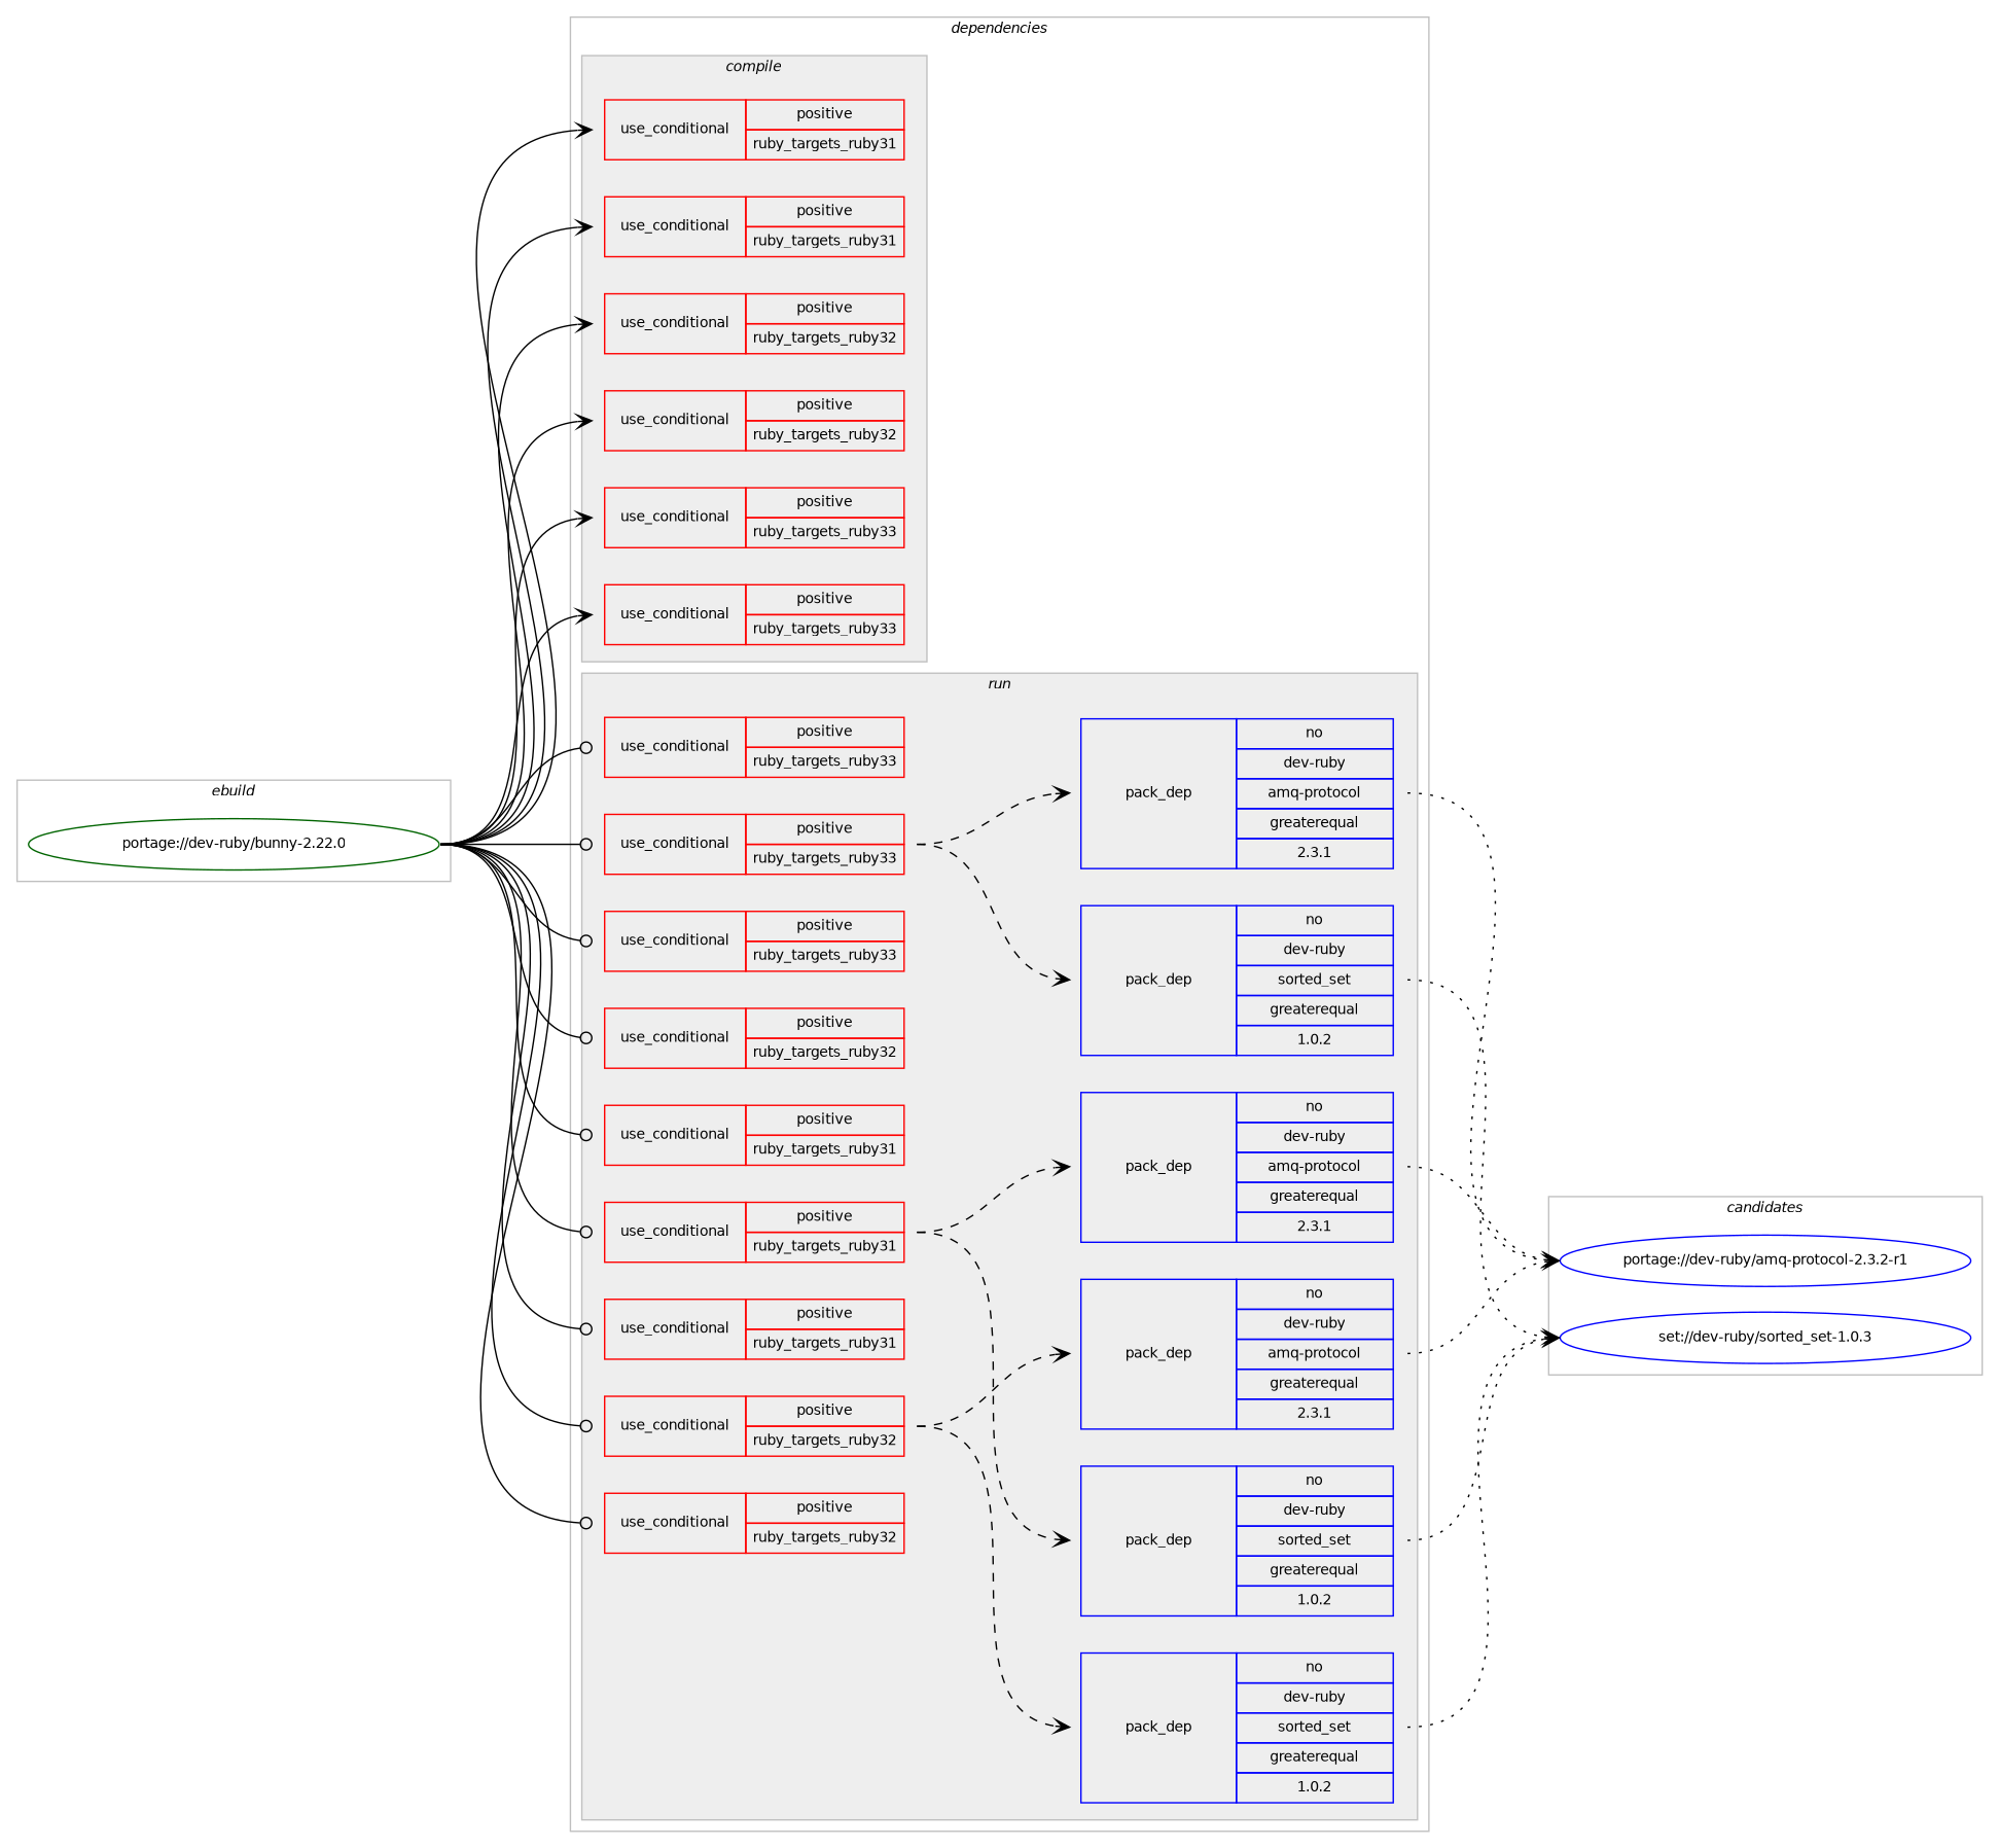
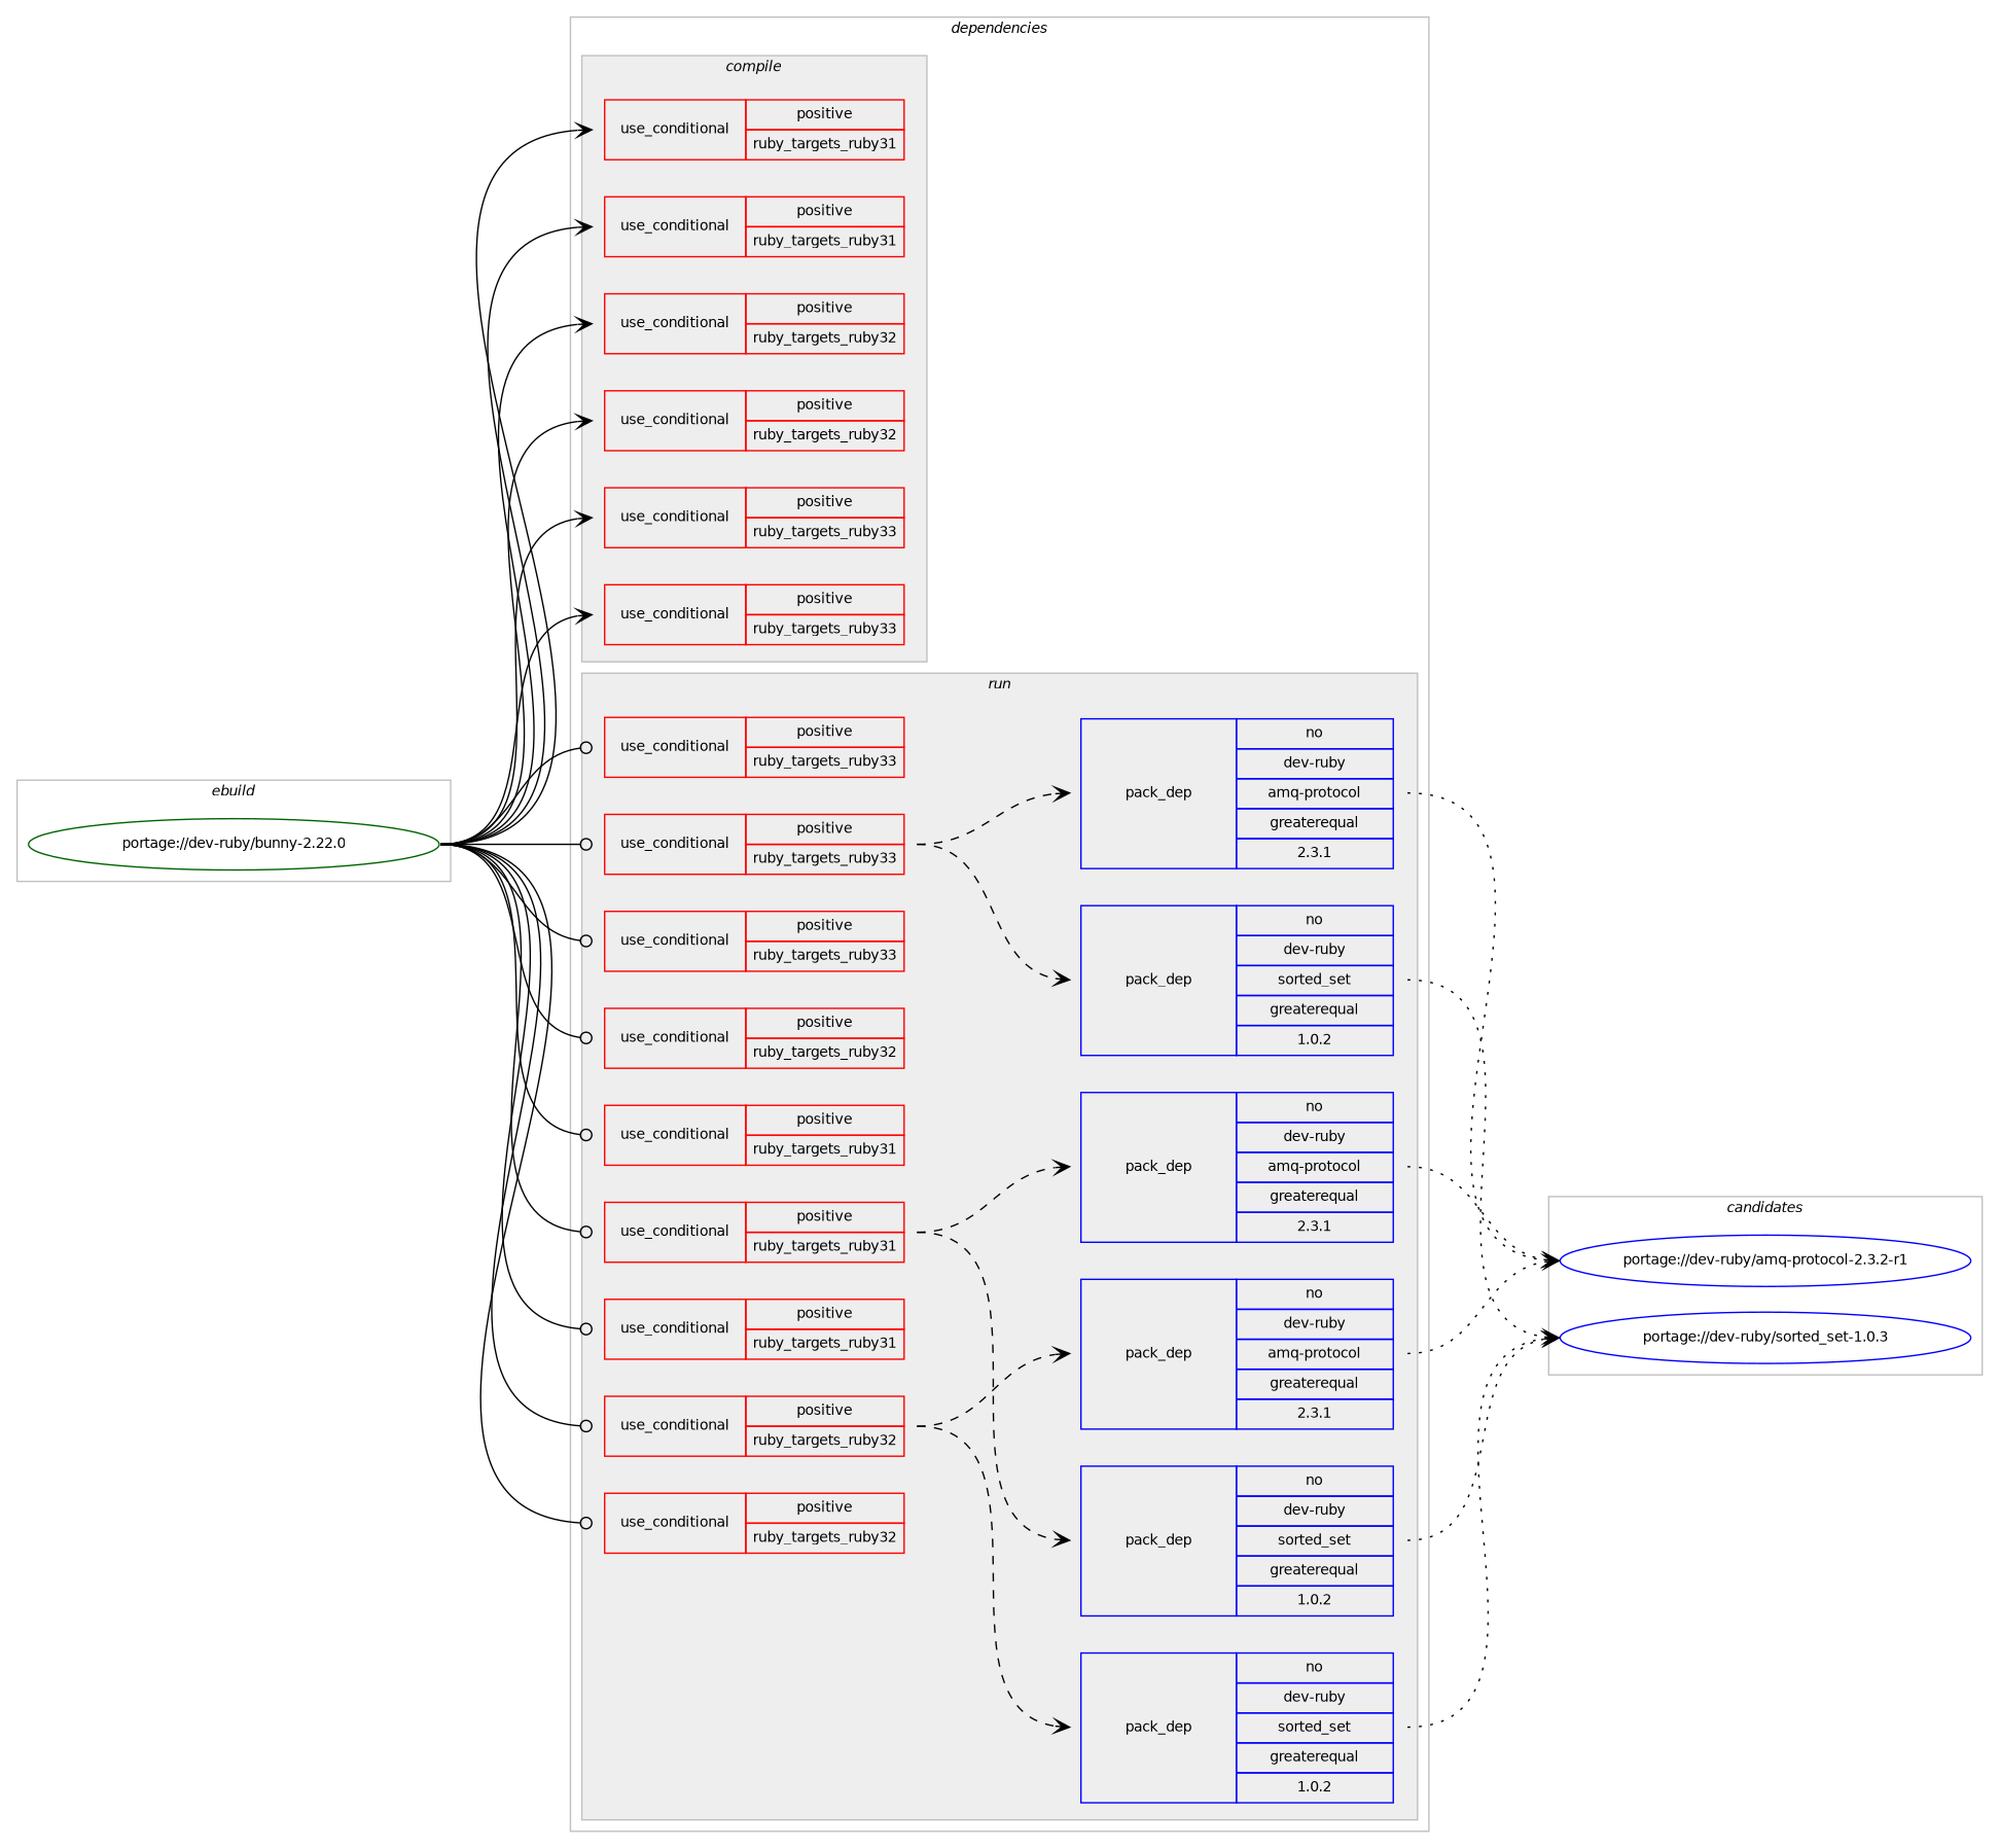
  digraph {
    compound=true
    concentrate=true
    fontname=Helvetica
    fontsize=10
    newrank=true
    rankdir=LR
    ranksep=1.5
    node [color=red fontname=Helvetica fontsize=10 shape=none]
    edge [arrowhead=vee headport=w style=solid tailport=e weight=20]
    n1 [color=darkgreen label="portage://dev-ruby/bunny-2.22.0" width=4 shape=""]
    n2 [label=<<TABLE BORDER="0" CELLBORDER="1" CELLSPACING="0" CELLPADDING="4"><TR><TD ROWSPAN="3" CELLPADDING="10">use_conditional</TD></TR><TR><TD>positive</TD></TR><TR><TD>ruby_targets_ruby31</TD></TR></TABLE>>]
    n3 [label=<<TABLE BORDER="0" CELLBORDER="1" CELLSPACING="0" CELLPADDING="4"><TR><TD ROWSPAN="3" CELLPADDING="10">use_conditional</TD></TR><TR><TD>positive</TD></TR><TR><TD>ruby_targets_ruby31</TD></TR></TABLE>>]
    n4 [label=<<TABLE BORDER="0" CELLBORDER="1" CELLSPACING="0" CELLPADDING="4"><TR><TD ROWSPAN="3" CELLPADDING="10">use_conditional</TD></TR><TR><TD>positive</TD></TR><TR><TD>ruby_targets_ruby32</TD></TR></TABLE>>]
    n5 [label=<<TABLE BORDER="0" CELLBORDER="1" CELLSPACING="0" CELLPADDING="4"><TR><TD ROWSPAN="3" CELLPADDING="10">use_conditional</TD></TR><TR><TD>positive</TD></TR><TR><TD>ruby_targets_ruby32</TD></TR></TABLE>>]
    n6 [label=<<TABLE BORDER="0" CELLBORDER="1" CELLSPACING="0" CELLPADDING="4"><TR><TD ROWSPAN="3" CELLPADDING="10">use_conditional</TD></TR><TR><TD>positive</TD></TR><TR><TD>ruby_targets_ruby33</TD></TR></TABLE>>]
    n7 [label=<<TABLE BORDER="0" CELLBORDER="1" CELLSPACING="0" CELLPADDING="4"><TR><TD ROWSPAN="3" CELLPADDING="10">use_conditional</TD></TR><TR><TD>positive</TD></TR><TR><TD>ruby_targets_ruby33</TD></TR></TABLE>>]
    n8 [label=<<TABLE BORDER="0" CELLBORDER="1" CELLSPACING="0" CELLPADDING="4"><TR><TD ROWSPAN="3" CELLPADDING="10">use_conditional</TD></TR><TR><TD>positive</TD></TR><TR><TD>ruby_targets_ruby32</TD></TR></TABLE>>]
    n9 [label=<<TABLE BORDER="0" CELLBORDER="1" CELLSPACING="0" CELLPADDING="4"><TR><TD ROWSPAN="3" CELLPADDING="10">use_conditional</TD></TR><TR><TD>positive</TD></TR><TR><TD>ruby_targets_ruby31</TD></TR></TABLE>>]
    n10 [color=blue label=<<TABLE BORDER="0" CELLBORDER="1" CELLSPACING="0" CELLPADDING="4" WIDTH="220"><TR><TD ROWSPAN="6" CELLPADDING="30">pack_dep</TD></TR><TR><TD WIDTH="110">no</TD></TR><TR><TD>dev-ruby</TD></TR><TR><TD>amq-protocol</TD></TR><TR><TD>greaterequal</TD></TR><TR><TD>2.3.1</TD></TR></TABLE>>]
    n11 [color=blue label=<<TABLE BORDER="0" CELLBORDER="1" CELLSPACING="0" CELLPADDING="4" WIDTH="220"><TR><TD ROWSPAN="6" CELLPADDING="30">pack_dep</TD></TR><TR><TD WIDTH="110">no</TD></TR><TR><TD>dev-ruby</TD></TR><TR><TD>sorted_set</TD></TR><TR><TD>greaterequal</TD></TR><TR><TD>1.0.2</TD></TR></TABLE>>]
    n12 [label=<<TABLE BORDER="0" CELLBORDER="1" CELLSPACING="0" CELLPADDING="4"><TR><TD ROWSPAN="3" CELLPADDING="10">use_conditional</TD></TR><TR><TD>positive</TD></TR><TR><TD>ruby_targets_ruby31</TD></TR></TABLE>>]
    n13 [label=<<TABLE BORDER="0" CELLBORDER="1" CELLSPACING="0" CELLPADDING="4"><TR><TD ROWSPAN="3" CELLPADDING="10">use_conditional</TD></TR><TR><TD>positive</TD></TR><TR><TD>ruby_targets_ruby31</TD></TR></TABLE>>]
    n14 [color=blue label=<<TABLE BORDER="0" CELLBORDER="1" CELLSPACING="0" CELLPADDING="4" WIDTH="220"><TR><TD ROWSPAN="6" CELLPADDING="30">pack_dep</TD></TR><TR><TD WIDTH="110">no</TD></TR><TR><TD>dev-ruby</TD></TR><TR><TD>amq-protocol</TD></TR><TR><TD>greaterequal</TD></TR><TR><TD>2.3.1</TD></TR></TABLE>>]
    n15 [color=blue label=<<TABLE BORDER="0" CELLBORDER="1" CELLSPACING="0" CELLPADDING="4" WIDTH="220"><TR><TD ROWSPAN="6" CELLPADDING="30">pack_dep</TD></TR><TR><TD WIDTH="110">no</TD></TR><TR><TD>dev-ruby</TD></TR><TR><TD>sorted_set</TD></TR><TR><TD>greaterequal</TD></TR><TR><TD>1.0.2</TD></TR></TABLE>>]
    n16 [label=<<TABLE BORDER="0" CELLBORDER="1" CELLSPACING="0" CELLPADDING="4"><TR><TD ROWSPAN="3" CELLPADDING="10">use_conditional</TD></TR><TR><TD>positive</TD></TR><TR><TD>ruby_targets_ruby32</TD></TR></TABLE>>]
    n17 [label=<<TABLE BORDER="0" CELLBORDER="1" CELLSPACING="0" CELLPADDING="4"><TR><TD ROWSPAN="3" CELLPADDING="10">use_conditional</TD></TR><TR><TD>positive</TD></TR><TR><TD>ruby_targets_ruby32</TD></TR></TABLE>>]
    n18 [label=<<TABLE BORDER="0" CELLBORDER="1" CELLSPACING="0" CELLPADDING="4"><TR><TD ROWSPAN="3" CELLPADDING="10">use_conditional</TD></TR><TR><TD>positive</TD></TR><TR><TD>ruby_targets_ruby33</TD></TR></TABLE>>]
    n19 [color=blue label=<<TABLE BORDER="0" CELLBORDER="1" CELLSPACING="0" CELLPADDING="4" WIDTH="220"><TR><TD ROWSPAN="6" CELLPADDING="30">pack_dep</TD></TR><TR><TD WIDTH="110">no</TD></TR><TR><TD>dev-ruby</TD></TR><TR><TD>amq-protocol</TD></TR><TR><TD>greaterequal</TD></TR><TR><TD>2.3.1</TD></TR></TABLE>>]
    n20 [color=blue label=<<TABLE BORDER="0" CELLBORDER="1" CELLSPACING="0" CELLPADDING="4" WIDTH="220"><TR><TD ROWSPAN="6" CELLPADDING="30">pack_dep</TD></TR><TR><TD WIDTH="110">no</TD></TR><TR><TD>dev-ruby</TD></TR><TR><TD>sorted_set</TD></TR><TR><TD>greaterequal</TD></TR><TR><TD>1.0.2</TD></TR></TABLE>>]
    n21 [label=<<TABLE BORDER="0" CELLBORDER="1" CELLSPACING="0" CELLPADDING="4"><TR><TD ROWSPAN="3" CELLPADDING="10">use_conditional</TD></TR><TR><TD>positive</TD></TR><TR><TD>ruby_targets_ruby33</TD></TR></TABLE>>]
    n22 [label=<<TABLE BORDER="0" CELLBORDER="1" CELLSPACING="0" CELLPADDING="4"><TR><TD ROWSPAN="3" CELLPADDING="10">use_conditional</TD></TR><TR><TD>positive</TD></TR><TR><TD>ruby_targets_ruby33</TD></TR></TABLE>>]
-   n23 [color=blue label="set://dev-ruby/sorted_set-1.0.3" width=4 shape=""]
+   n23 [color=blue label="portage://dev-ruby/sorted_set-1.0.3" width=4 shape=""]
    n24 [color=blue label="portage://dev-ruby/amq-protocol-2.3.2-r1" width=4 shape=""]
    subgraph cluster_1 {
      color=gray
      label=<<i>ebuild</i>>
      rank=same
      n1
    }
    subgraph cluster_2 {
      color=gray
      label=<<i>dependencies</i>>
      subgraph cluster_3 {
        color=gray
        fillcolor="#eeeeee"
        label=<<i>compile</i>>
        style=filled
        subgraph sub_4 {
          color=gray
          fillcolor="#eeeeee"
          label=<<i>compile</i>>
          style=filled
          n2
        }
        subgraph sub_5 {
          color=gray
          fillcolor="#eeeeee"
          label=<<i>compile</i>>
          style=filled
          n3
        }
        subgraph sub_6 {
          color=gray
          fillcolor="#eeeeee"
          label=<<i>compile</i>>
          style=filled
          n4
        }
        subgraph sub_7 {
          color=gray
          fillcolor="#eeeeee"
          label=<<i>compile</i>>
          style=filled
          n5
        }
        subgraph sub_8 {
          color=gray
          fillcolor="#eeeeee"
          label=<<i>compile</i>>
          style=filled
          n6
        }
        subgraph sub_9 {
          color=gray
          fillcolor="#eeeeee"
          label=<<i>compile</i>>
          style=filled
          n7
        }
      }
      subgraph cluster_10 {
        color=gray
        fillcolor="#eeeeee"
        label=<<i>compile and run</i>>
        style=filled
      }
      subgraph cluster_11 {
        color=gray
        fillcolor="#eeeeee"
        label=<<i>run</i>>
        style=filled
        subgraph sub_12 {
          color=gray
          fillcolor="#eeeeee"
          label=<<i>run</i>>
          style=filled
          n8
        }
        subgraph sub_13 {
          color=gray
          fillcolor="#eeeeee"
          label=<<i>run</i>>
          style=filled
          n9
        }
        subgraph sub_14 {
          color=gray
          fillcolor="#eeeeee"
          label=<<i>run</i>>
          style=filled
          n12
          subgraph sub_15 {
            color=gray
            fillcolor="#eeeeee"
            label=<<i>run</i>>
            style=filled
            n10
          }
          subgraph sub_16 {
            color=gray
            fillcolor="#eeeeee"
            label=<<i>run</i>>
            style=filled
            n11
          }
        }
        subgraph sub_17 {
          color=gray
          fillcolor="#eeeeee"
          label=<<i>run</i>>
          style=filled
          n13
        }
        subgraph sub_18 {
          color=gray
          fillcolor="#eeeeee"
          label=<<i>run</i>>
          style=filled
          n16
          subgraph sub_19 {
            color=gray
            fillcolor="#eeeeee"
            label=<<i>run</i>>
            style=filled
            n14
          }
          subgraph sub_20 {
            color=gray
            fillcolor="#eeeeee"
            label=<<i>run</i>>
            style=filled
            n15
          }
        }
        subgraph sub_21 {
          color=gray
          fillcolor="#eeeeee"
          label=<<i>run</i>>
          style=filled
          n17
        }
        subgraph sub_22 {
          color=gray
          fillcolor="#eeeeee"
          label=<<i>run</i>>
          style=filled
          n18
        }
        subgraph sub_23 {
          color=gray
          fillcolor="#eeeeee"
          label=<<i>run</i>>
          style=filled
          n21
          subgraph sub_24 {
            color=gray
            fillcolor="#eeeeee"
            label=<<i>run</i>>
            style=filled
            n19
          }
          subgraph sub_25 {
            color=gray
            fillcolor="#eeeeee"
            label=<<i>run</i>>
            style=filled
            n20
          }
        }
        subgraph sub_26 {
          color=gray
          fillcolor="#eeeeee"
          label=<<i>run</i>>
          style=filled
          n22
        }
      }
    }
    subgraph cluster_27 {
      color=gray
      label=<<i>candidates</i>>
      rank=same
      subgraph sub_28 {
        color=black
        label=<<i>candidates</i>>
        nodesep=1
        rank=same
        n23
      }
      subgraph sub_29 {
        color=black
        label=<<i>candidates</i>>
        nodesep=1
        rank=same
        n24
      }
      subgraph sub_30 {
        color=black
        label=<<i>candidates</i>>
        nodesep=1
        rank=same
        n24
      }
      subgraph sub_31 {
        color=black
        label=<<i>candidates</i>>
        nodesep=1
        rank=same
        n23
      }
      subgraph sub_32 {
        color=black
        label=<<i>candidates</i>>
        nodesep=1
        rank=same
        n24
      }
      subgraph sub_33 {
        color=black
        label=<<i>candidates</i>>
        nodesep=1
        rank=same
        n23
      }
    }
    n1 -> n2
    n1 -> n3
    n1 -> n4
    n1 -> n5
    n1 -> n6
    n1 -> n7
    n1 -> n8 [arrowhead=odot]
    n1 -> n9 [arrowhead=odot]
    n1 -> n12 [arrowhead=odot]
    n1 -> n13 [arrowhead=odot]
    n1 -> n16 [arrowhead=odot]
    n1 -> n17 [arrowhead=odot]
    n1 -> n18 [arrowhead=odot]
    n1 -> n21 [arrowhead=odot]
    n1 -> n22 [arrowhead=odot]
    n10 -> n24 [style=dotted weight=100]
    n11 -> n23 [style=dotted weight=100]
    n12 -> n10 [style=dashed]
    n12 -> n11 [style=dashed]
    n14 -> n24 [style=dotted weight=100]
    n15 -> n23 [style=dotted weight=100]
    n16 -> n14 [style=dashed]
    n16 -> n15 [style=dashed]
    n19 -> n24 [style=dotted weight=100]
    n20 -> n23 [style=dotted weight=100]
    n21 -> n19 [style=dashed]
    n21 -> n20 [style=dashed]
  }
